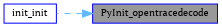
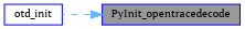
  digraph {
    rankdir=RL
    fontname="PT Serif"
    node [color=blue fontname="PT Serif" fontsize=10 shape=box style=filled]
    n1 [fillcolor=grey60 fontcolor=black height=0.2 label=PyInit_opentracedecode width=0.4]
-   n2 [fillcolor=white height=0.2 label=init_init width=0.4]
+   n2 [fillcolor=white height=0.2 label=otd_init width=0.4]
    n1 -> n2 [color=steelblue1 dir=back fontname="PT Serif" fontsize=10 labelfontname=Helvetica labelfontsize=10 style=dashed]
  }
